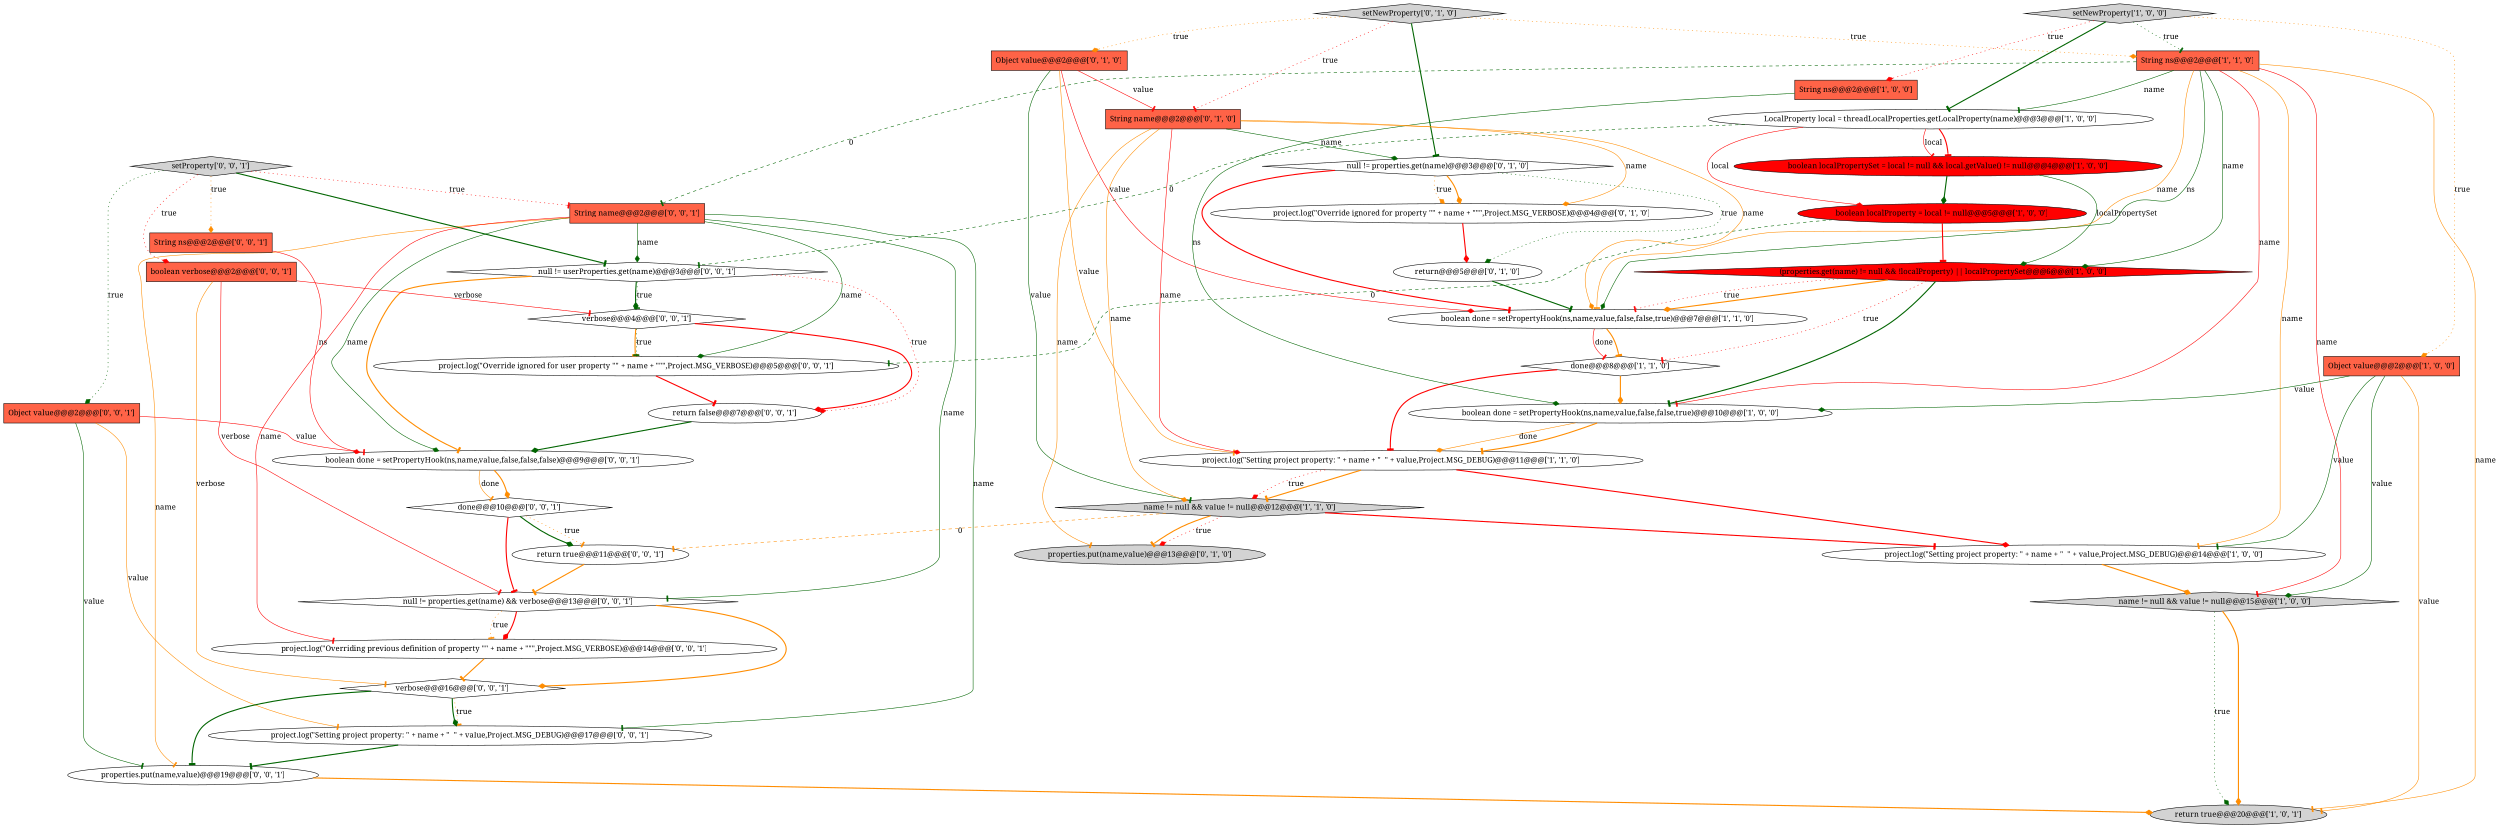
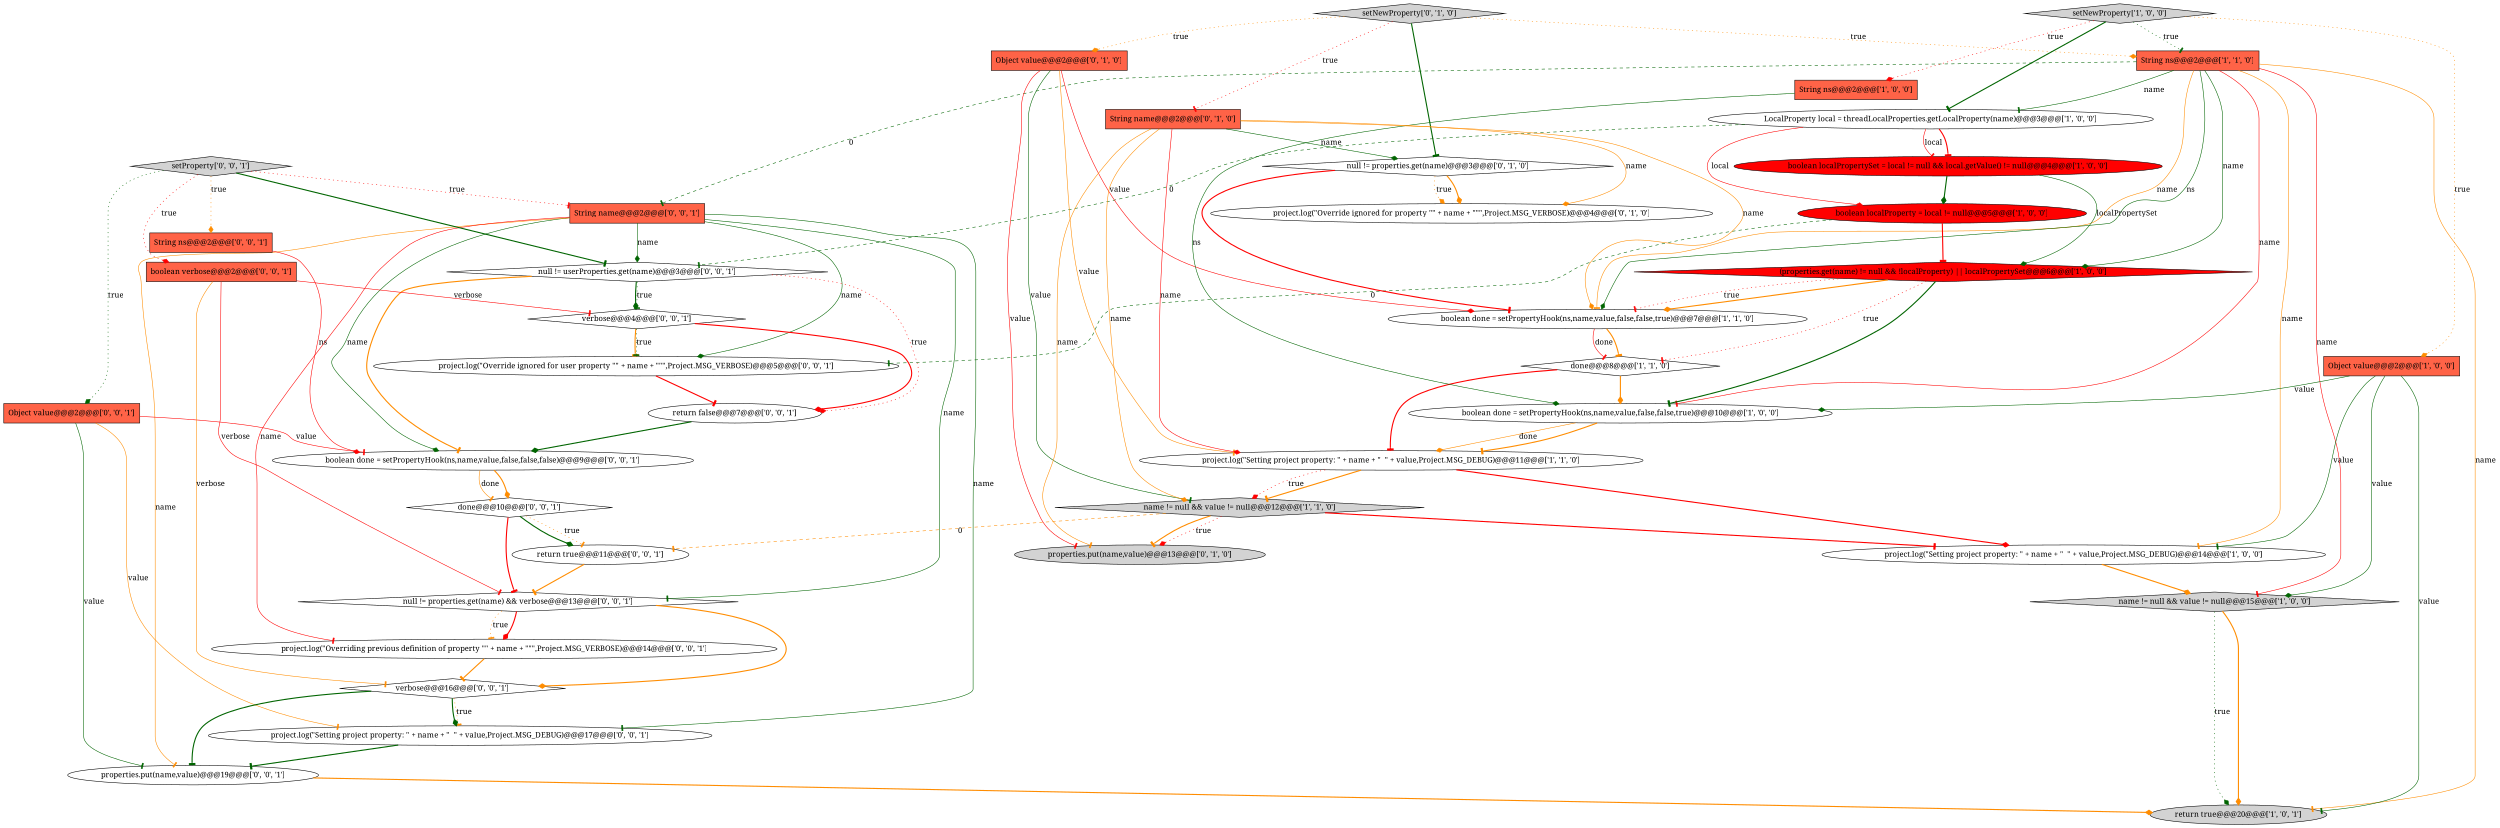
  digraph {
    fontname="Noto Serif"
    node [fillcolor=white fontname="Noto Serif" shape=ellipse style=filled]
    edge [arrowhead=tee color=darkorange fontname="Noto Serif" style=solid]
    n1 [label="boolean done = setPropertyHook(ns,name,value,false,false,false)@@@9@@@['0', '0', '1']"]
    n2 [label="done@@@10@@@['0', '0', '1']" shape=diamond]
    n3 [label="null != properties.get(name) && verbose@@@13@@@['0', '0', '1']" shape=diamond]
    n4 [label="return true@@@11@@@['0', '0', '1']"]
    n5 [label="properties.put(name,value)@@@19@@@['0', '0', '1']"]
    n6 [fillcolor=lightgray label="return true@@@20@@@['1', '0', '1']"]
    n7 [fillcolor=lightgray label="properties.put(name,value)@@@13@@@['0', '1', '0']"]
    n8 [fillcolor=tomato label="String ns@@@2@@@['1', '1', '0']" shape=box]
    n9 [label="project.log(\"Setting project property: \" + name + \"  \" + value,Project.MSG_DEBUG)@@@14@@@['1', '0', '0']"]
    n10 [fillcolor=lightgray label="name != null && value != null@@@15@@@['1', '0', '0']" shape=diamond]
    n11 [label="boolean done = setPropertyHook(ns,name,value,false,false,true)@@@7@@@['1', '1', '0']"]
    n12 [label="LocalProperty local = threadLocalProperties.getLocalProperty(name)@@@3@@@['1', '0', '0']"]
    n13 [fillcolor=red label="(properties.get(name) != null && !localProperty) || localPropertySet@@@6@@@['1', '0', '0']" shape=diamond]
    n14 [label="boolean done = setPropertyHook(ns,name,value,false,false,true)@@@10@@@['1', '0', '0']"]
    n15 [fillcolor=tomato label="String name@@@2@@@['0', '0', '1']" shape=box]
    n16 [label="done@@@8@@@['1', '1', '0']" shape=diamond]
    n17 [label="null != userProperties.get(name)@@@3@@@['0', '0', '1']" shape=diamond]
    n18 [fillcolor=red label="boolean localProperty = local != null@@@5@@@['1', '0', '0']"]
    n19 [fillcolor=red label="boolean localPropertySet = local != null && local.getValue() != null@@@4@@@['1', '0', '0']"]
    n20 [label="project.log(\"Setting project property: \" + name + \"  \" + value,Project.MSG_DEBUG)@@@11@@@['1', '1', '0']"]
    n21 [label="project.log(\"Setting project property: \" + name + \"  \" + value,Project.MSG_DEBUG)@@@17@@@['0', '0', '1']"]
    n22 [label="project.log(\"Override ignored for user property \"\" + name + \"\"\",Project.MSG_VERBOSE)@@@5@@@['0', '0', '1']"]
    n23 [label="project.log(\"Overriding previous definition of property \"\" + name + \"\"\",Project.MSG_VERBOSE)@@@14@@@['0', '0', '1']"]
    n24 [fillcolor=tomato label="Object value@@@2@@@['1', '0', '0']" shape=box]
    n25 [fillcolor=lightgray label="setProperty['0', '0', '1']" shape=diamond]
    n26 [fillcolor=tomato label="String ns@@@2@@@['0', '0', '1']" shape=box]
    n27 [fillcolor=tomato label="Object value@@@2@@@['0', '0', '1']" shape=box]
    n28 [fillcolor=tomato label="boolean verbose@@@2@@@['0', '0', '1']" shape=box]
    n29 [label="verbose@@@16@@@['0', '0', '1']" shape=diamond]
    n30 [label="verbose@@@4@@@['0', '0', '1']" shape=diamond]
    n31 [label="return false@@@7@@@['0', '0', '1']"]
-   n32 [label="return@@@5@@@['0', '1', '0']"]
    n33 [fillcolor=tomato label="Object value@@@2@@@['0', '1', '0']" shape=box]
    n34 [fillcolor=lightgray label="name != null && value != null@@@12@@@['1', '1', '0']" shape=diamond]
    n35 [label="project.log(\"Override ignored for property \"\" + name + \"\"\",Project.MSG_VERBOSE)@@@4@@@['0', '1', '0']"]
    n36 [fillcolor=tomato label="String ns@@@2@@@['1', '0', '0']" shape=box]
    n37 [fillcolor=lightgray label="setNewProperty['0', '1', '0']" shape=diamond]
    n38 [label="null != properties.get(name)@@@3@@@['0', '1', '0']" shape=diamond]
    n39 [fillcolor=tomato label="String name@@@2@@@['0', '1', '0']" shape=box]
    n40 [fillcolor=lightgray label="setNewProperty['1', '0', '0']" shape=diamond]
    n1 -> n2 [arrowhead=diamond style=bold]
    n1 -> n2 [label=done]
    n2 -> n3 [color=red style=bold]
    n2 -> n4 [arrowhead=diamond color=darkgreen style=bold]
    n2 -> n4 [label=true style=dotted]
    n3 -> n23 [arrowhead=diamond color=red style=bold]
    n3 -> n23 [label=true style=dotted]
    n3 -> n29 [arrowhead=diamond style=bold]
    n4 -> n3 [style=bold]
    n5 -> n6 [arrowhead=diamond style=bold]
    n8 -> n6 [label=name]
    n8 -> n9 [label=name]
    n8 -> n10 [color=red label=name]
    n8 -> n11 [label=name]
    n8 -> n11 [arrowhead=diamond color=darkgreen label=ns]
    n8 -> n12 [color=darkgreen label=name]
    n8 -> n13 [arrowhead=diamond color=darkgreen label=name]
    n8 -> n14 [color=red label=name]
    n8 -> n15 [color=darkgreen label=0 style=dashed]
    n9 -> n10 [arrowhead=diamond style=bold]
    n10 -> n6 [arrowhead=diamond color=darkgreen label=true style=dotted]
    n10 -> n6 [arrowhead=diamond style=bold]
    n11 -> n16 [color=red label=done]
    n11 -> n16 [style=bold]
    n12 -> n17 [color=darkgreen label=0 style=dashed]
    n12 -> n18 [arrowhead=diamond color=red label=local]
    n12 -> n19 [color=red style=bold]
    n12 -> n19 [color=red label=local]
    n13 -> n11 [arrowhead=diamond style=bold]
    n13 -> n11 [color=red label=true style=dotted]
    n13 -> n14 [color=darkgreen style=bold]
    n13 -> n16 [color=red label=true style=dotted]
    n14 -> n20 [arrowhead=diamond label=done]
    n14 -> n20 [style=bold]
    n15 -> n1 [arrowhead=diamond color=darkgreen label=name]
    n15 -> n3 [color=darkgreen label=name]
    n15 -> n5 [label=name]
    n15 -> n17 [arrowhead=diamond color=darkgreen label=name]
    n15 -> n21 [color=darkgreen label=name]
    n15 -> n22 [arrowhead=diamond color=darkgreen label=name]
    n15 -> n23 [color=red label=name]
    n16 -> n14 [arrowhead=diamond style=bold]
    n16 -> n20 [color=red style=bold]
    n17 -> n1 [style=bold]
    n17 -> n30 [color=darkgreen label=true style=dotted]
    n17 -> n30 [arrowhead=diamond color=darkgreen style=bold]
    n17 -> n31 [arrowhead=diamond color=red label=true style=dotted]
    n18 -> n13 [color=red style=bold]
    n18 -> n22 [color=darkgreen label=0 style=dashed]
    n19 -> n13 [arrowhead=diamond color=darkgreen label=localPropertySet]
    n19 -> n18 [arrowhead=diamond color=darkgreen style=bold]
    n20 -> n9 [arrowhead=diamond color=red style=bold]
    n20 -> n34 [style=bold]
    n20 -> n34 [arrowhead=diamond color=red label=true style=dotted]
    n21 -> n5 [color=darkgreen style=bold]
    n22 -> n31 [color=red style=bold]
    n23 -> n29 [style=bold]
-   n24 -> n6 [label=value]
+   n24 -> n6 [color=darkgreen label=value]
    n24 -> n9 [color=darkgreen label=value]
    n24 -> n10 [arrowhead=diamond color=darkgreen label=value]
    n24 -> n14 [arrowhead=diamond color=darkgreen label=value]
    n25 -> n15 [color=red label=true style=dotted]
    n25 -> n17 [color=darkgreen style=bold]
    n25 -> n26 [arrowhead=diamond label=true style=dotted]
    n25 -> n27 [arrowhead=diamond color=darkgreen label=true style=dotted]
    n25 -> n28 [arrowhead=diamond color=red label=true style=dotted]
    n26 -> n1 [arrowhead=diamond color=red label=ns]
    n27 -> n1 [color=red label=value]
    n27 -> n5 [color=darkgreen label=value]
    n27 -> n21 [label=value]
    n28 -> n3 [color=red label=verbose]
    n28 -> n29 [label=verbose]
    n28 -> n30 [color=red label=verbose]
    n29 -> n5 [color=darkgreen style=bold]
    n29 -> n21 [label=true style=dotted]
    n29 -> n21 [arrowhead=diamond color=darkgreen style=bold]
    n30 -> n22 [style=bold]
    n30 -> n22 [color=darkgreen label=true style=dotted]
    n30 -> n31 [arrowhead=diamond color=red style=bold]
    n31 -> n1 [arrowhead=diamond color=darkgreen style=bold]
-   n32 -> n11 [color=darkgreen style=bold]
-   n33 -> n39 [color=red label=value]
+   n33 -> n7 [color=red label=value]
    n33 -> n11 [arrowhead=diamond color=red label=value]
    n33 -> n20 [label=value]
    n33 -> n34 [color=darkgreen label=value]
    n34 -> n4 [label=0 style=dashed]
    n34 -> n7 [arrowhead=diamond color=red label=true style=dotted]
    n34 -> n7 [style=bold]
    n34 -> n9 [color=red style=bold]
-   n35 -> n32 [arrowhead=diamond color=red style=bold]
    n36 -> n14 [arrowhead=diamond color=darkgreen label=ns]
    n37 -> n8 [arrowhead=diamond label=true style=dotted]
    n37 -> n33 [arrowhead=diamond label=true style=dotted]
    n37 -> n38 [color=darkgreen style=bold]
    n37 -> n39 [color=red label=true style=dotted]
    n38 -> n11 [color=red style=bold]
-   n38 -> n32 [arrowhead=diamond color=darkgreen label=true style=dotted]
    n38 -> n35 [arrowhead=diamond style=bold]
    n38 -> n35 [arrowhead=diamond label=true style=dotted]
    n39 -> n7 [label=name]
    n39 -> n11 [arrowhead=diamond label=name]
    n39 -> n20 [arrowhead=diamond color=red label=name]
    n39 -> n34 [arrowhead=diamond label=name]
    n39 -> n35 [arrowhead=diamond label=name]
    n39 -> n38 [arrowhead=diamond color=darkgreen label=name]
    n40 -> n8 [color=darkgreen label=true style=dotted]
    n40 -> n12 [color=darkgreen style=bold]
    n40 -> n24 [arrowhead=diamond label=true style=dotted]
    n40 -> n36 [arrowhead=diamond color=red label=true style=dotted]
  }
